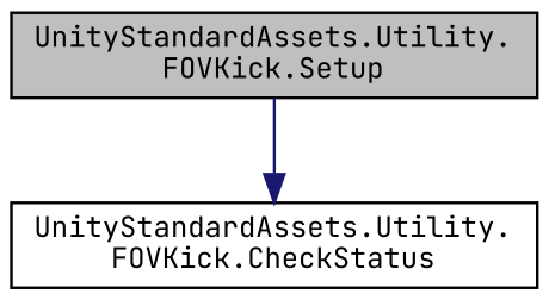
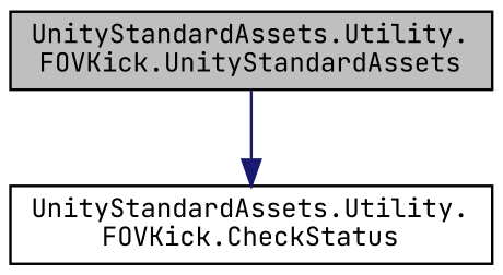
  digraph {
    rankdir=TB
    fontname="JetBrains Mono"
    node [color=black fontname="JetBrains Mono" fontsize=10 shape=record style=filled]
-   n1 [fillcolor=grey75 fontcolor=black height=0.2 label="UnityStandardAssets.Utility.\lFOVKick.Setup" width=0.4]
+   n1 [fillcolor=grey75 fontcolor=black height=0.2 label="UnityStandardAssets.Utility.\lFOVKick.UnityStandardAssets" width=0.4]
    n2 [fillcolor=white height=0.2 label="UnityStandardAssets.Utility.\lFOVKick.CheckStatus" width=0.4]
    n1 -> n2 [color=midnightblue fontname="JetBrains Mono" fontsize=10 labelfontname=Helvetica labelfontsize=10 style=solid]
  }
